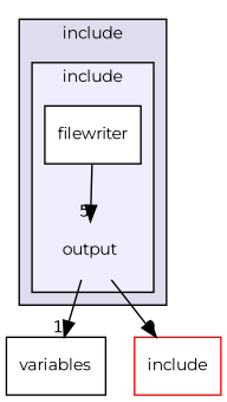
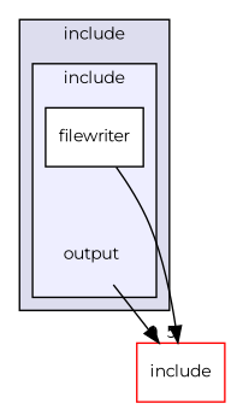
  digraph {
    compound=true
    fontname=Montserrat
    node [fontname=Montserrat fontsize=10 shape=box]
    edge [fontname=Montserrat labeldistance=1.5 labelfontname=Helvetica labelfontsize=10]
    n1 [label=output shape=plaintext]
    n2 [color=black fillcolor=white label=filewriter style=filled]
-   n3 [label=variables]
    n4 [color=red fillcolor=white label=include style=filled]
    subgraph cluster_1 {
      bgcolor="#ddddee"
      fontsize=10
      label=include
      pencolor=black
      subgraph cluster_2 {
        bgcolor="#eeeeff"
        fontsize=10
        label=include
        pencolor=black
        n1
        n2
      }
    }
-   n1 -> n3 [headlabel=1]
    n1 -> n4 [headlabel=9]
-   n2 -> n1 [headlabel=5]
+   n2 -> n4 [headlabel=5]
  }
